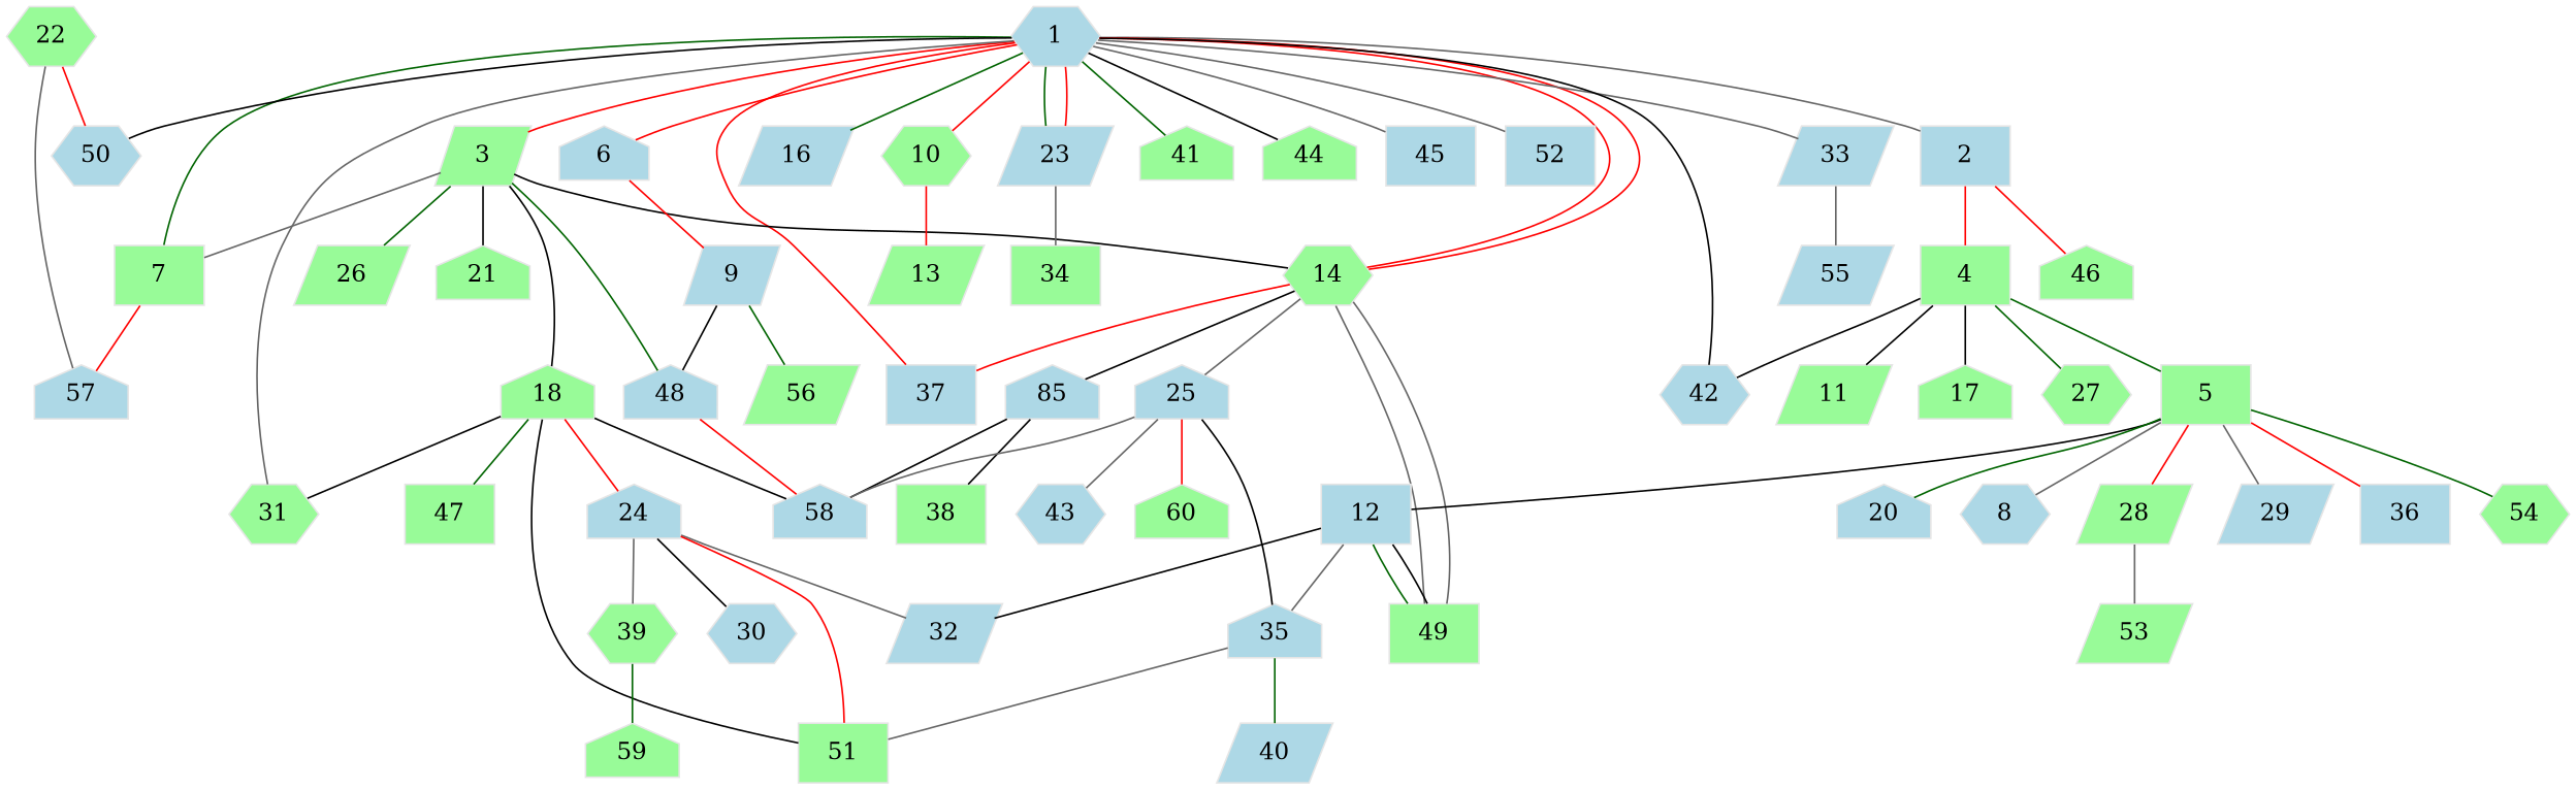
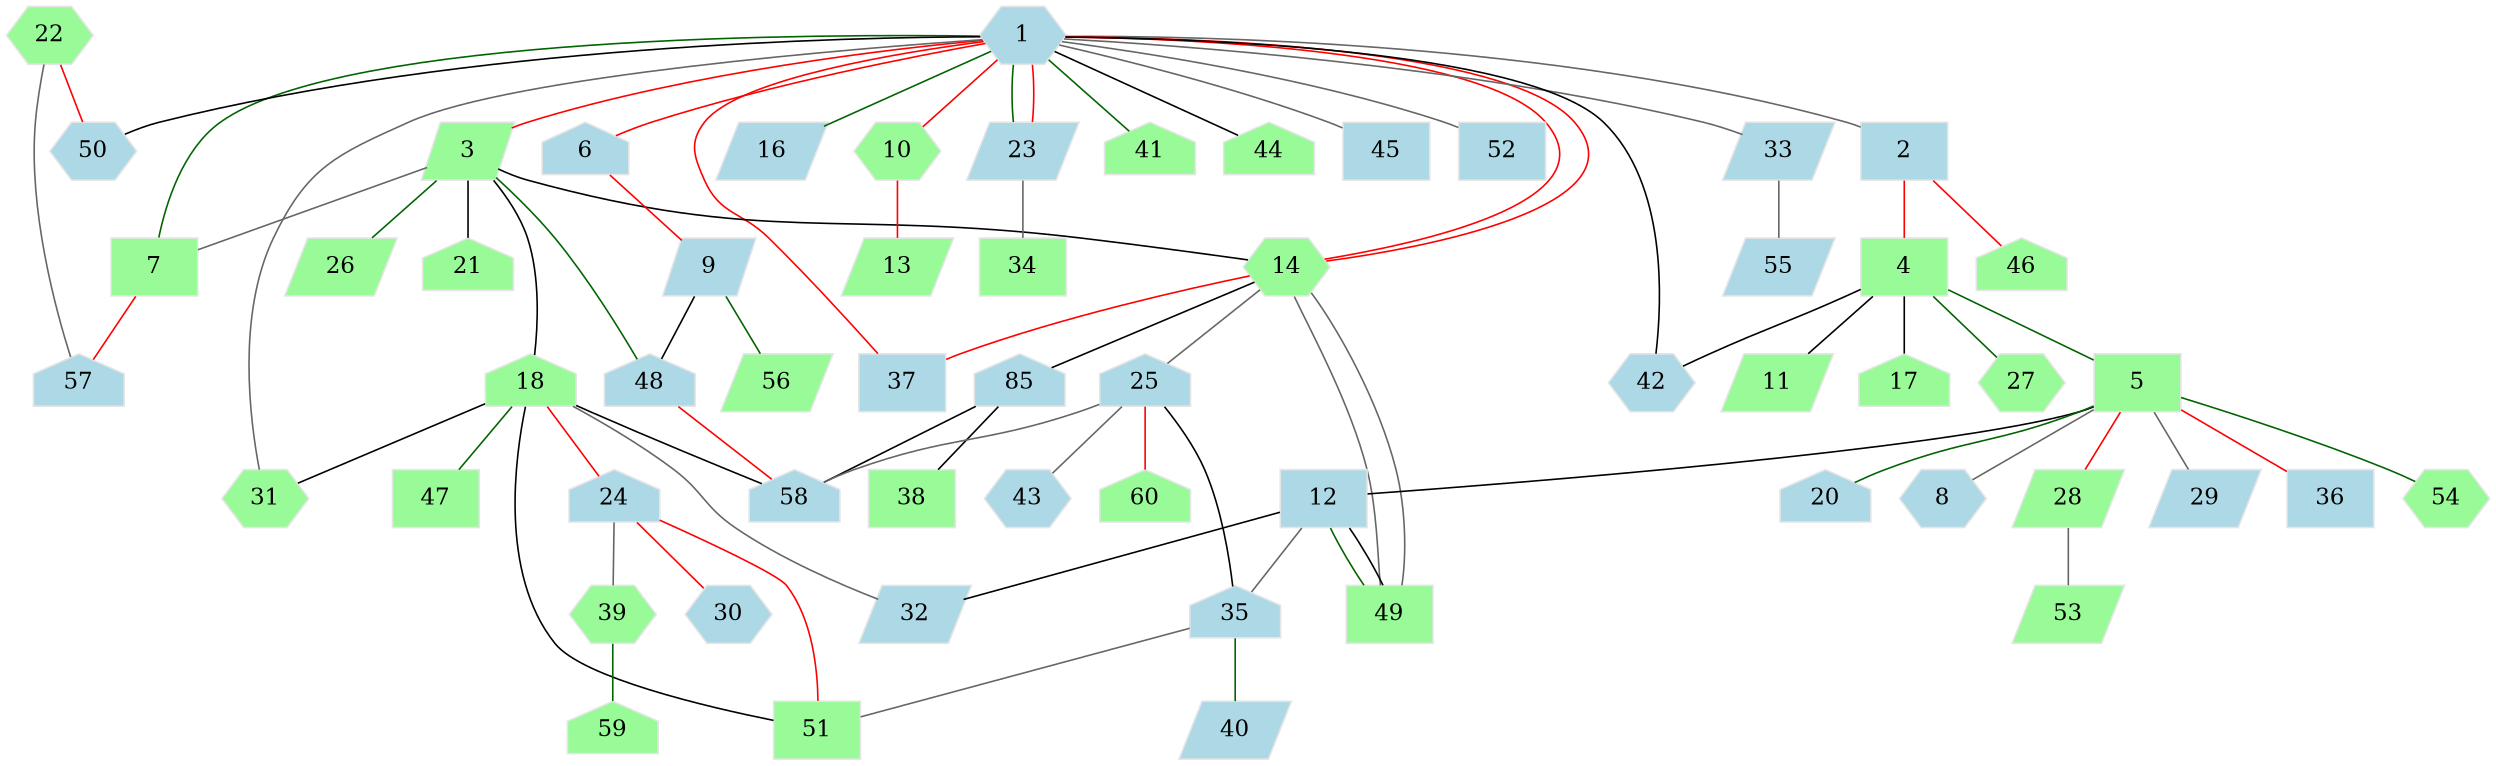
  graph {
    node [color=gray90 fillcolor=palegreen shape=house style=filled]
    edge [color=gray40]
    1 [fillcolor=lightblue shape=hexagon]
    2 [fillcolor=lightblue shape=box]
    3 [shape=parallelogram]
    6 [fillcolor=lightblue]
    7 [shape=box]
    10 [shape=hexagon]
    14 [shape=hexagon]
    16 [fillcolor=lightblue shape=parallelogram]
    23 [fillcolor=lightblue shape=parallelogram]
    31 [shape=hexagon]
    33 [fillcolor=lightblue shape=parallelogram]
    37 [fillcolor=lightblue shape=box]
    41
    42 [fillcolor=lightblue shape=hexagon]
    44
    45 [fillcolor=lightblue shape=box]
    52 [fillcolor=lightblue shape=box]
    50 [fillcolor=lightblue shape=hexagon]
    4 [shape=box]
    46
    18
    21
    26 [shape=parallelogram]
    48 [fillcolor=lightblue]
    9 [fillcolor=lightblue shape=parallelogram]
    57 [fillcolor=lightblue]
    13 [shape=parallelogram]
    49 [shape=box]
    n29 [fillcolor=lightblue label=85]
    25 [fillcolor=lightblue]
    22 [shape=hexagon]
    34 [shape=box]
    55 [fillcolor=lightblue shape=parallelogram]
    5 [shape=box]
    11 [shape=parallelogram]
    17
    27 [shape=hexagon]
    32 [fillcolor=lightblue shape=parallelogram]
    58 [fillcolor=lightblue]
    24 [fillcolor=lightblue]
    47 [shape=box]
    51 [shape=box]
    8 [fillcolor=lightblue shape=hexagon]
    12 [fillcolor=lightblue shape=box]
    20 [fillcolor=lightblue]
    28 [shape=parallelogram]
    29 [fillcolor=lightblue shape=parallelogram]
    36 [fillcolor=lightblue shape=box]
    54 [shape=hexagon]
    35 [fillcolor=lightblue]
    53 [shape=parallelogram]
    56 [shape=parallelogram]
    40 [fillcolor=lightblue shape=parallelogram]
    38 [shape=box]
    43 [fillcolor=lightblue shape=hexagon]
    60
    30 [fillcolor=lightblue shape=hexagon]
    39 [shape=hexagon]
    59
    1 -- 2
    1 -- 3 [color=red]
    1 -- 6 [color=red]
    1 -- 7 [color=darkgreen]
    1 -- 10 [color=red]
    1 -- 14 [color=red]
    1 -- 14 [color=red]
    1 -- 16 [color=darkgreen]
    1 -- 23 [color=darkgreen]
    1 -- 23 [color=red]
    1 -- 31
    1 -- 33
    1 -- 37 [color=red]
    1 -- 41 [color=darkgreen]
    1 -- 42 [color=black]
    1 -- 44 [color=black]
    1 -- 45
    1 -- 52
    1 -- 50 [color=black]
    2 -- 4 [color=red]
    2 -- 46 [color=red]
    3 -- 7
    3 -- 14 [color=black]
    3 -- 18 [color=black]
    3 -- 21 [color=black]
    3 -- 26 [color=darkgreen]
    3 -- 48 [color=darkgreen]
    6 -- 9 [color=red]
    7 -- 57 [color=red]
    10 -- 13 [color=red]
    14 -- 37 [color=red]
    14 -- 49
    14 -- 49
    14 -- n29 [color=black]
    14 -- 25
    23 -- 34
    33 -- 55
    4 -- 42 [color=black]
    4 -- 5 [color=darkgreen]
    4 -- 11 [color=black]
    4 -- 17 [color=black]
    4 -- 27 [color=darkgreen]
    18 -- 31 [color=black]
-   24 -- 32
+   18 -- 32
    18 -- 58 [color=black]
    18 -- 24 [color=red]
    18 -- 47 [color=darkgreen]
    18 -- 51 [color=black]
    48 -- 58 [color=red]
    9 -- 48 [color=black]
    9 -- 56 [color=darkgreen]
    n29 -- 58 [color=black]
    n29 -- 38 [color=black]
    25 -- 58
    25 -- 35 [color=black]
    25 -- 43
    25 -- 60 [color=red]
    22 -- 50 [color=red]
    22 -- 57
    5 -- 8
    5 -- 12 [color=black]
    5 -- 20 [color=darkgreen]
    5 -- 28 [color=red]
    5 -- 29
    5 -- 36 [color=red]
    5 -- 54 [color=darkgreen]
    24 -- 51 [color=red]
-   24 -- 30 [color=black]
+   24 -- 30 [color=red]
    24 -- 39
    12 -- 49 [color=darkgreen]
    12 -- 49 [color=black]
    12 -- 32 [color=black]
    12 -- 35
    28 -- 53
    35 -- 51
    35 -- 40 [color=darkgreen]
    39 -- 59 [color=darkgreen]
  }
